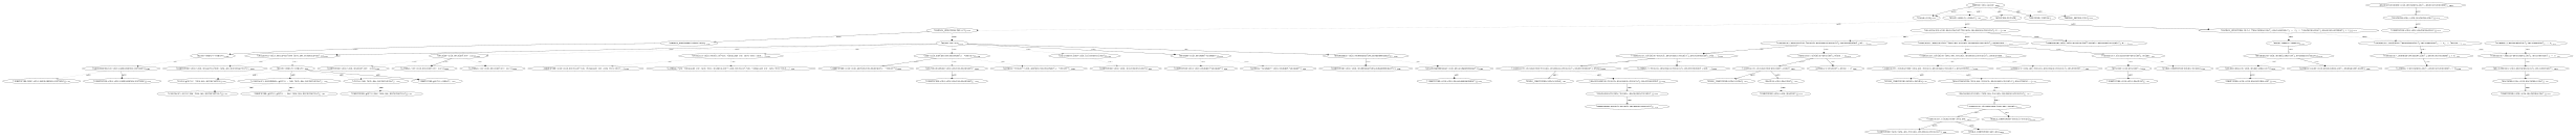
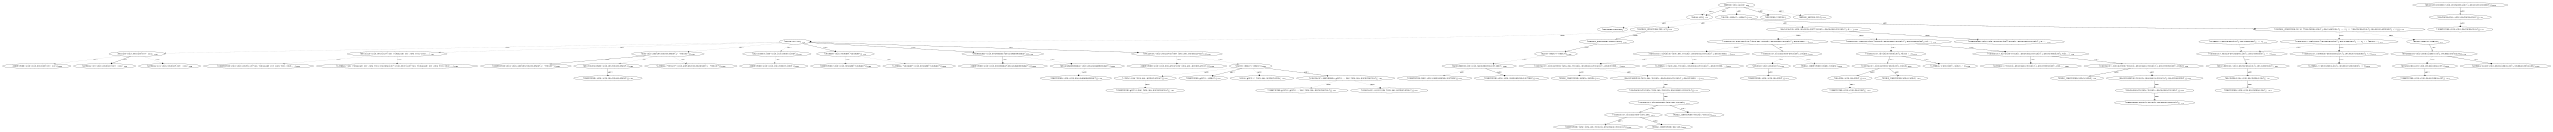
  digraph {
    fontname="Courier Prime"
    node [fontname="Courier Prime"]
    edge [arrowhead=tee fontname="Courier Prime" style=dotted]
    n1 [label=<(METHOD,initialize)<SUB>1337</SUB>>]
    n2 [label=<(PARAM,this)<SUB>1337</SUB>>]
    n3 [label=<(BLOCK,&lt;empty&gt;,&lt;empty&gt;)<SUB>1337</SUB>>]
    n4 [label=<(MODIFIER,PRIVATE)>]
    n5 [label=<(MODIFIER,VIRTUAL)>]
    n6 [label=<(METHOD_RETURN,void)<SUB>1337</SUB>>]
    n7 [label=<(CONTROL_STRUCTURE,TRY,try)<SUB>1338</SUB>>]
    n8 [label=<(setLocation,this.setLocation((Toolkit.getDefaultToolkit().g...)<SUB>1349</SUB>>]
    n9 [label=<(CONTROL_STRUCTURE,IF,if ((getTargetList().getItemCount() == 0) || (getTargetList().getSelectedIndex() &lt; 0)))<SUB>1353</SUB>>]
    n10 [label=<(BLOCK,try,try)<SUB>1338</SUB>>]
    n11 [label=<(CONTROL_STRUCTURE,CATCH,catch)<SUB>1346</SUB>>]
    n12 [label=<(IDENTIFIER,this,this.setLocation((Toolkit.getDefaultToolkit().g...)<SUB>1349</SUB>>]
    n13 [label=<(&lt;operator&gt;.subtraction,(Toolkit.getDefaultToolkit().getScreenSize().wi...)<SUB>1349</SUB>>]
    n14 [label=<(&lt;operator&gt;.subtraction,(java.awt.Toolkit.getDefaultToolkit().getScreen...)<SUB>1351</SUB>>]
    n15 [label=<(&lt;operator&gt;.logicalOr,(getTargetList().getItemCount() == 0) || (getTa...)<SUB>1353</SUB>>]
    n16 [label=<(BLOCK,&lt;empty&gt;,&lt;empty&gt;)<SUB>1353</SUB>>]
    n17 [label=<(setName,this.setName(&quot;AntMake&quot;))<SUB>1339</SUB>>]
    n18 [label=<(setMenuBar,this.setMenuBar(getAntMakeMenuBar()))<SUB>1340</SUB>>]
    n19 [label=<(setLayout,this.setLayout(new java.awt.BorderLayout()))<SUB>1341</SUB>>]
    n20 [label=<(setSize,this.setSize(389, 222))<SUB>1342</SUB>>]
    n21 [label=<(setTitle,this.setTitle(&quot;Ant VisualAge for Java Tool-Inte...)<SUB>1343</SUB>>]
    n22 [label=<(add,this.add(getContentsPane(), &quot;Center&quot;))<SUB>1344</SUB>>]
    n23 [label=<(initConnections,this.initConnections())<SUB>1345</SUB>>]
    n24 [label=<(BLOCK,&lt;empty&gt;,&lt;empty&gt;)<SUB>1346</SUB>>]
    n25 [label=<(IDENTIFIER,this,this.setName(&quot;AntMake&quot;))<SUB>1339</SUB>>]
    n26 [label=<(LITERAL,&quot;AntMake&quot;,this.setName(&quot;AntMake&quot;))<SUB>1339</SUB>>]
    n27 [label=<(IDENTIFIER,this,this.setMenuBar(getAntMakeMenuBar()))<SUB>1340</SUB>>]
    n28 [label=<(getAntMakeMenuBar,this.getAntMakeMenuBar())<SUB>1340</SUB>>]
    n29 [label=<(IDENTIFIER,this,this.setLayout(new java.awt.BorderLayout()))<SUB>1341</SUB>>]
    n30 [label=<(BLOCK,&lt;empty&gt;,&lt;empty&gt;)<SUB>1341</SUB>>]
    n31 [label=<(IDENTIFIER,this,this.setSize(389, 222))<SUB>1342</SUB>>]
    n32 [label=<(LITERAL,389,this.setSize(389, 222))<SUB>1342</SUB>>]
    n33 [label=<(LITERAL,222,this.setSize(389, 222))<SUB>1342</SUB>>]
    n34 [label=<(IDENTIFIER,this,this.setTitle(&quot;Ant VisualAge for Java Tool-Inte...)<SUB>1343</SUB>>]
    n35 [label=<(LITERAL,&quot;Ant VisualAge for Java Tool-Integration&quot;,this.setTitle(&quot;Ant VisualAge for Java Tool-Inte...)<SUB>1343</SUB>>]
    n36 [label=<(IDENTIFIER,this,this.add(getContentsPane(), &quot;Center&quot;))<SUB>1344</SUB>>]
    n37 [label=<(getContentsPane,this.getContentsPane())<SUB>1344</SUB>>]
    n38 [label=<(LITERAL,&quot;Center&quot;,this.add(getContentsPane(), &quot;Center&quot;))<SUB>1344</SUB>>]
    n39 [label=<(IDENTIFIER,this,this.initConnections())<SUB>1345</SUB>>]
    n40 [label=<(IDENTIFIER,this,this.getAntMakeMenuBar())<SUB>1340</SUB>>]
    n41 [label=<(LOCAL,$obj11: java.awt.BorderLayout)<SUB>1341</SUB>>]
    n42 [label=<(&lt;operator&gt;.assignment,$obj11 = new java.awt.BorderLayout())<SUB>1341</SUB>>]
    n43 [label=<(&lt;init&gt;,new java.awt.BorderLayout())<SUB>1341</SUB>>]
    n44 [label=<(IDENTIFIER,$obj11,&lt;empty&gt;)<SUB>1341</SUB>>]
    n45 [label=<(IDENTIFIER,$obj11,$obj11 = new java.awt.BorderLayout())<SUB>1341</SUB>>]
    n46 [label=<(&lt;operator&gt;.alloc,new java.awt.BorderLayout())<SUB>1341</SUB>>]
    n47 [label=<(IDENTIFIER,$obj11,new java.awt.BorderLayout())<SUB>1341</SUB>>]
    n48 [label=<(IDENTIFIER,this,this.getContentsPane())<SUB>1344</SUB>>]
    n49 [label=<(handleException,this.handleException(iExc))<SUB>1347</SUB>>]
    n50 [label=<(IDENTIFIER,this,this.handleException(iExc))<SUB>1347</SUB>>]
    n51 [label=<(IDENTIFIER,iExc,this.handleException(iExc))<SUB>1347</SUB>>]
    n52 [label=<(&lt;operator&gt;.division,Toolkit.getDefaultToolkit().getScreenSize().wid...)<SUB>1349</SUB>>]
    n53 [label=<(&lt;operator&gt;.division,getSize().width / 2)<SUB>1350</SUB>>]
    n54 [label=<(&lt;operator&gt;.division,java.awt.Toolkit.getDefaultToolkit().getScreenS...)<SUB>1351</SUB>>]
    n55 [label=<(&lt;operator&gt;.fieldAccess,getSize().height)<SUB>1352</SUB>>]
    n56 [label=<(&lt;operator&gt;.fieldAccess,Toolkit.getDefaultToolkit().getScreenSize().width)<SUB>1349</SUB>>]
    n57 [label=<(LITERAL,2,Toolkit.getDefaultToolkit().getScreenSize().wid...)<SUB>1349</SUB>>]
    n58 [label=<(&lt;operator&gt;.fieldAccess,getSize().width)<SUB>1350</SUB>>]
    n59 [label=<(LITERAL,2,getSize().width / 2)<SUB>1350</SUB>>]
    n60 [label=<(getScreenSize,Toolkit.getDefaultToolkit().getScreenSize())<SUB>1349</SUB>>]
    n61 [label=<(FIELD_IDENTIFIER,width,width)<SUB>1349</SUB>>]
    n62 [label=<(getDefaultToolkit,Toolkit.getDefaultToolkit())<SUB>1349</SUB>>]
    n63 [label=<(IDENTIFIER,Toolkit,Toolkit.getDefaultToolkit())<SUB>1349</SUB>>]
    n64 [label=<(getSize,this.getSize())<SUB>1350</SUB>>]
    n65 [label=<(FIELD_IDENTIFIER,width,width)<SUB>1350</SUB>>]
    n66 [label=<(IDENTIFIER,this,this.getSize())<SUB>1350</SUB>>]
    n67 [label=<(&lt;operator&gt;.fieldAccess,java.awt.Toolkit.getDefaultToolkit().getScreenS...)<SUB>1351</SUB>>]
    n68 [label=<(LITERAL,2,java.awt.Toolkit.getDefaultToolkit().getScreenS...)<SUB>1351</SUB>>]
    n69 [label=<(getSize,this.getSize())<SUB>1352</SUB>>]
    n70 [label=<(FIELD_IDENTIFIER,height,height)<SUB>1352</SUB>>]
    n71 [label=<(getScreenSize,java.awt.Toolkit.getDefaultToolkit().getScreenS...)<SUB>1351</SUB>>]
    n72 [label=<(FIELD_IDENTIFIER,height,height)<SUB>1351</SUB>>]
    n73 [label=<(getDefaultToolkit,java.awt.Toolkit.getDefaultToolkit())<SUB>1351</SUB>>]
    n74 [label=<(&lt;operator&gt;.fieldAccess,java.awt.Toolkit)<SUB>1351</SUB>>]
    n75 [label=<(&lt;operator&gt;.fieldAccess,java.awt)<SUB>1351</SUB>>]
    n76 [label=<(FIELD_IDENTIFIER,Toolkit,Toolkit)<SUB>1351</SUB>>]
    n77 [label=<(IDENTIFIER,java,java.awt.Toolkit.getDefaultToolkit())<SUB>1351</SUB>>]
    n78 [label=<(FIELD_IDENTIFIER,awt,awt)<SUB>1351</SUB>>]
    n79 [label=<(IDENTIFIER,this,this.getSize())<SUB>1352</SUB>>]
    n80 [label=<(&lt;operator&gt;.equals,getTargetList().getItemCount() == 0)<SUB>1353</SUB>>]
    n81 [label=<(&lt;operator&gt;.lessThan,getTargetList().getSelectedIndex() &lt; 0)<SUB>1353</SUB>>]
    n82 [label=<(setEnabled,this.getBuildButton().setEnabled(false))<SUB>1354</SUB>>]
    n83 [label=<(getItemCount,this.getTargetList().getItemCount())<SUB>1353</SUB>>]
    n84 [label=<(LITERAL,0,getTargetList().getSelectedIndex() &lt; 0)<SUB>1353</SUB>>]
    n85 [label=<(getTargetList,this.getTargetList())<SUB>1353</SUB>>]
    n86 [label=<(LITERAL,0,getTargetList().getItemCount() == 0)<SUB>1353</SUB>>]
    n87 [label=<(IDENTIFIER,this,this.getTargetList())<SUB>1353</SUB>>]
    n88 [label=<(getSelectedIndex,this.getTargetList().getSelectedIndex())<SUB>1353</SUB>>]
    n89 [label=<(getTargetList,this.getTargetList())<SUB>1353</SUB>>]
    n90 [label=<(IDENTIFIER,this,this.getTargetList())<SUB>1353</SUB>>]
    n91 [label=<(getBuildButton,this.getBuildButton())<SUB>1354</SUB>>]
    n92 [label=<(LITERAL,false,this.getBuildButton().setEnabled(false))<SUB>1354</SUB>>]
    n93 [label=<(IDENTIFIER,this,this.getBuildButton())<SUB>1354</SUB>>]
    n1 -> n2 [label="AST: " style=solid]
    n1 -> n2 [label="DDG: "]
    n1 -> n3 [arrowhead=dot label="AST: "]
-   n1 -> n4 [label="AST: "]
+   n2 -> n4 [label="AST: "]
    n1 -> n5 [arrowhead=dot label="AST: " style=solid]
    n1 -> n6 [label="AST: "]
    n3 -> n7 [label="AST: "]
    n3 -> n8 [label="AST: "]
    n3 -> n9 [arrowhead=dot label="AST: " style=solid]
    n7 -> n10 [arrowhead=dot label="AST: "]
    n7 -> n11 [arrowhead=onormal label="AST: " style=solid]
    n8 -> n12 [label="AST: " style=solid]
    n8 -> n13 [label="AST: "]
    n8 -> n14 [arrowhead=dot label="AST: "]
    n9 -> n15 [label="AST: "]
    n9 -> n16 [arrowhead=dot label="AST: "]
    n10 -> n17 [arrowhead=dot label="AST: " style=solid]
    n10 -> n18 [label="AST: " style=solid]
    n10 -> n19 [arrowhead=dot label="AST: " style=solid]
    n10 -> n20 [arrowhead=onormal label="AST: "]
    n10 -> n21 [arrowhead=onormal label="AST: "]
    n10 -> n22 [label="AST: "]
    n10 -> n23 [arrowhead=onormal label="AST: "]
    n11 -> n24 [label="AST: " style=solid]
    n13 -> n52 [arrowhead=dot label="AST: " style=solid]
    n13 -> n53 [arrowhead=dot label="AST: "]
    n14 -> n54 [arrowhead=dot label="AST: "]
    n14 -> n55 [arrowhead=onormal label="AST: " style=solid]
    n15 -> n80 [label="AST: "]
    n15 -> n81 [arrowhead=dot label="AST: " style=solid]
    n16 -> n82 [arrowhead=onormal label="AST: " style=solid]
    n17 -> n25 [label="AST: "]
    n17 -> n26 [arrowhead=onormal label="AST: "]
    n18 -> n27 [arrowhead=dot label="AST: " style=solid]
    n18 -> n28 [arrowhead=dot label="AST: "]
    n19 -> n29 [label="AST: "]
    n19 -> n30 [arrowhead=onormal label="AST: "]
    n20 -> n31 [arrowhead=onormal label="AST: "]
    n20 -> n32 [arrowhead=dot label="AST: " style=solid]
    n20 -> n33 [arrowhead=dot label="AST: "]
    n21 -> n34 [arrowhead=onormal label="AST: "]
    n21 -> n35 [label="AST: "]
    n22 -> n36 [arrowhead=onormal label="AST: " style=solid]
    n22 -> n37 [arrowhead=onormal label="AST: "]
    n22 -> n38 [label="AST: "]
    n23 -> n39 [arrowhead=onormal label="AST: "]
    n24 -> n49 [label="AST: "]
    n28 -> n40 [arrowhead=dot label="AST: "]
    n30 -> n41 [arrowhead=dot label="AST: "]
    n30 -> n42 [label="AST: " style=solid]
    n30 -> n43 [label="AST: "]
    n30 -> n44 [arrowhead=dot label="AST: " style=solid]
    n37 -> n48 [label="AST: " style=solid]
    n42 -> n45 [arrowhead=onormal label="AST: "]
    n42 -> n46 [arrowhead=dot label="AST: "]
    n43 -> n47 [label="AST: "]
    n49 -> n50 [arrowhead=dot label="AST: " style=solid]
    n49 -> n51 [arrowhead=onormal label="AST: "]
    n52 -> n56 [arrowhead=onormal label="AST: " style=solid]
    n52 -> n57 [arrowhead=dot label="AST: " style=solid]
    n53 -> n58 [arrowhead=onormal label="AST: " style=solid]
    n53 -> n59 [arrowhead=dot label="AST: " style=solid]
    n54 -> n67 [arrowhead=dot label="AST: "]
    n54 -> n68 [label="AST: "]
    n55 -> n69 [arrowhead=dot label="AST: "]
    n55 -> n70 [label="AST: "]
    n56 -> n60 [arrowhead=dot label="AST: "]
    n56 -> n61 [arrowhead=onormal label="AST: " style=solid]
    n58 -> n64 [arrowhead=onormal label="AST: " style=solid]
    n58 -> n65 [label="AST: " style=solid]
    n60 -> n62 [arrowhead=onormal label="AST: " style=solid]
    n62 -> n63 [label="AST: " style=solid]
    n64 -> n66 [label="AST: "]
    n67 -> n71 [label="AST: "]
    n67 -> n72 [label="AST: "]
    n69 -> n79 [label="AST: " style=solid]
    n71 -> n73 [arrowhead=onormal label="AST: "]
    n73 -> n74 [arrowhead=onormal label="AST: " style=solid]
    n74 -> n75 [arrowhead=onormal label="AST: " style=solid]
    n74 -> n76 [arrowhead=dot label="AST: " style=solid]
    n75 -> n77 [label="AST: " style=solid]
    n75 -> n78 [arrowhead=dot label="AST: " style=solid]
    n80 -> n83 [label="AST: " style=solid]
    n81 -> n84 [arrowhead=dot label="AST: " style=solid]
    n82 -> n91 [arrowhead=dot label="AST: "]
    n82 -> n92 [arrowhead=dot label="AST: " style=solid]
    n83 -> n85 [label="AST: " style=solid]
    n85 -> n87 [arrowhead=onormal label="AST: " style=solid]
    n86 -> n80 [label="AST: "]
    n88 -> n89 [arrowhead=onormal label="AST: " style=solid]
    n89 -> n90 [arrowhead=dot label="AST: "]
    n91 -> n93 [label="AST: " style=solid]
  }
